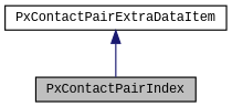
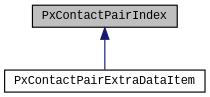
  digraph {
    fontname="Liberation Mono"
    node [color=black fontname="Liberation Mono" fontsize=10 shape=record style=filled]
    n1 [fillcolor=grey75 fontcolor=black height=0.2 label=PxContactPairIndex width=0.4]
    n2 [fillcolor=white height=0.2 label=PxContactPairExtraDataItem width=0.4]
-   n2 -> n1 [color=midnightblue dir=back fontname="Liberation Mono" fontsize=10 labelfontname=Helvetica labelfontsize=10 style=solid]
+   n1 -> n2 [color=midnightblue dir=back fontname="Liberation Mono" fontsize=10 labelfontname=Helvetica labelfontsize=10 style=solid]
  }
